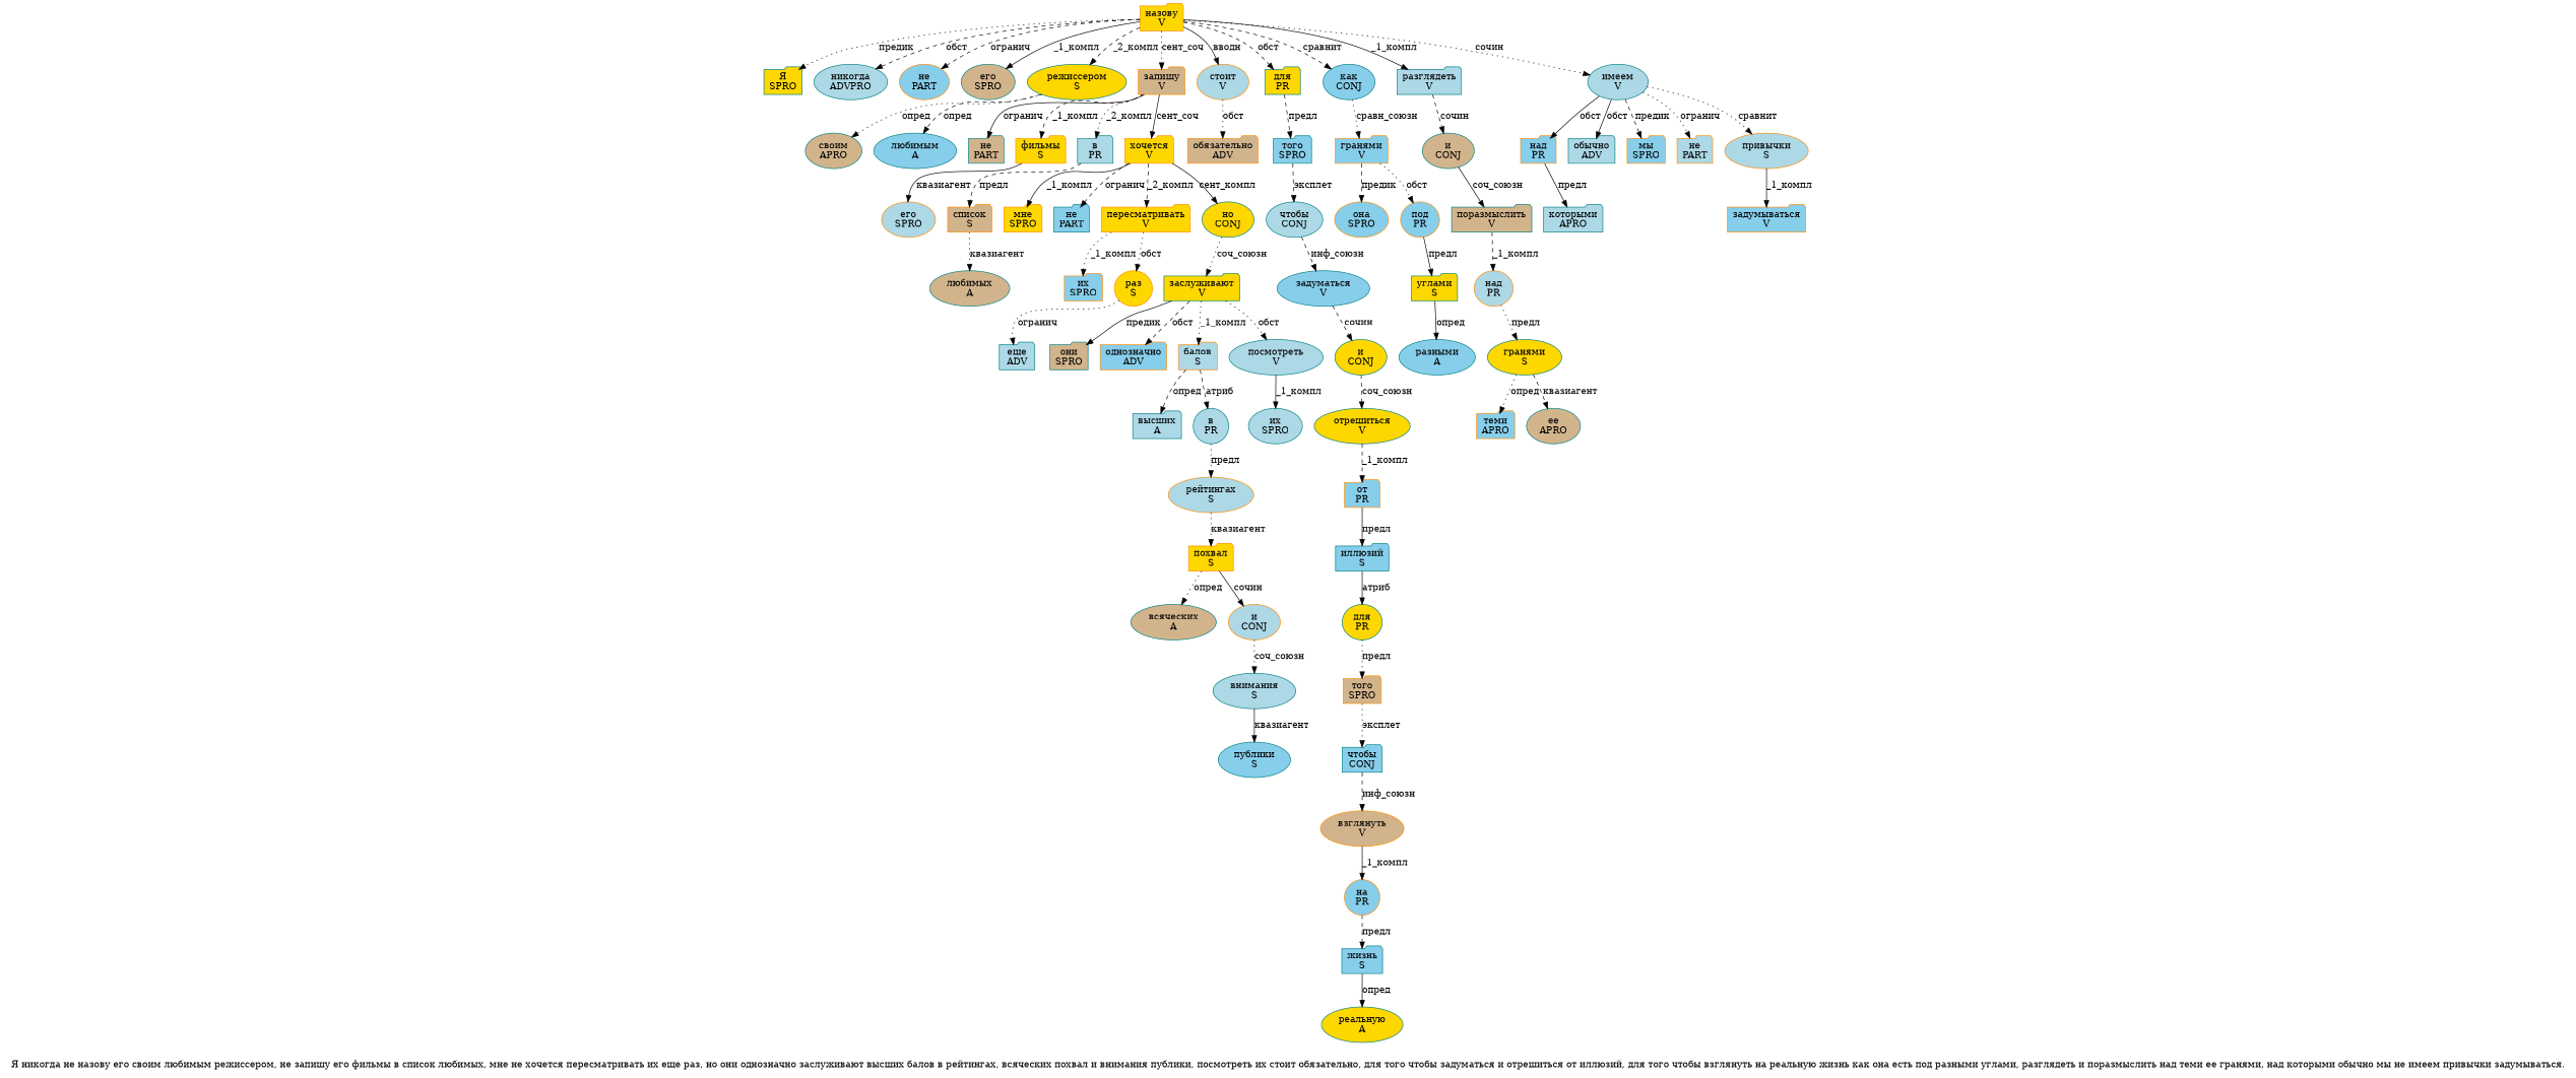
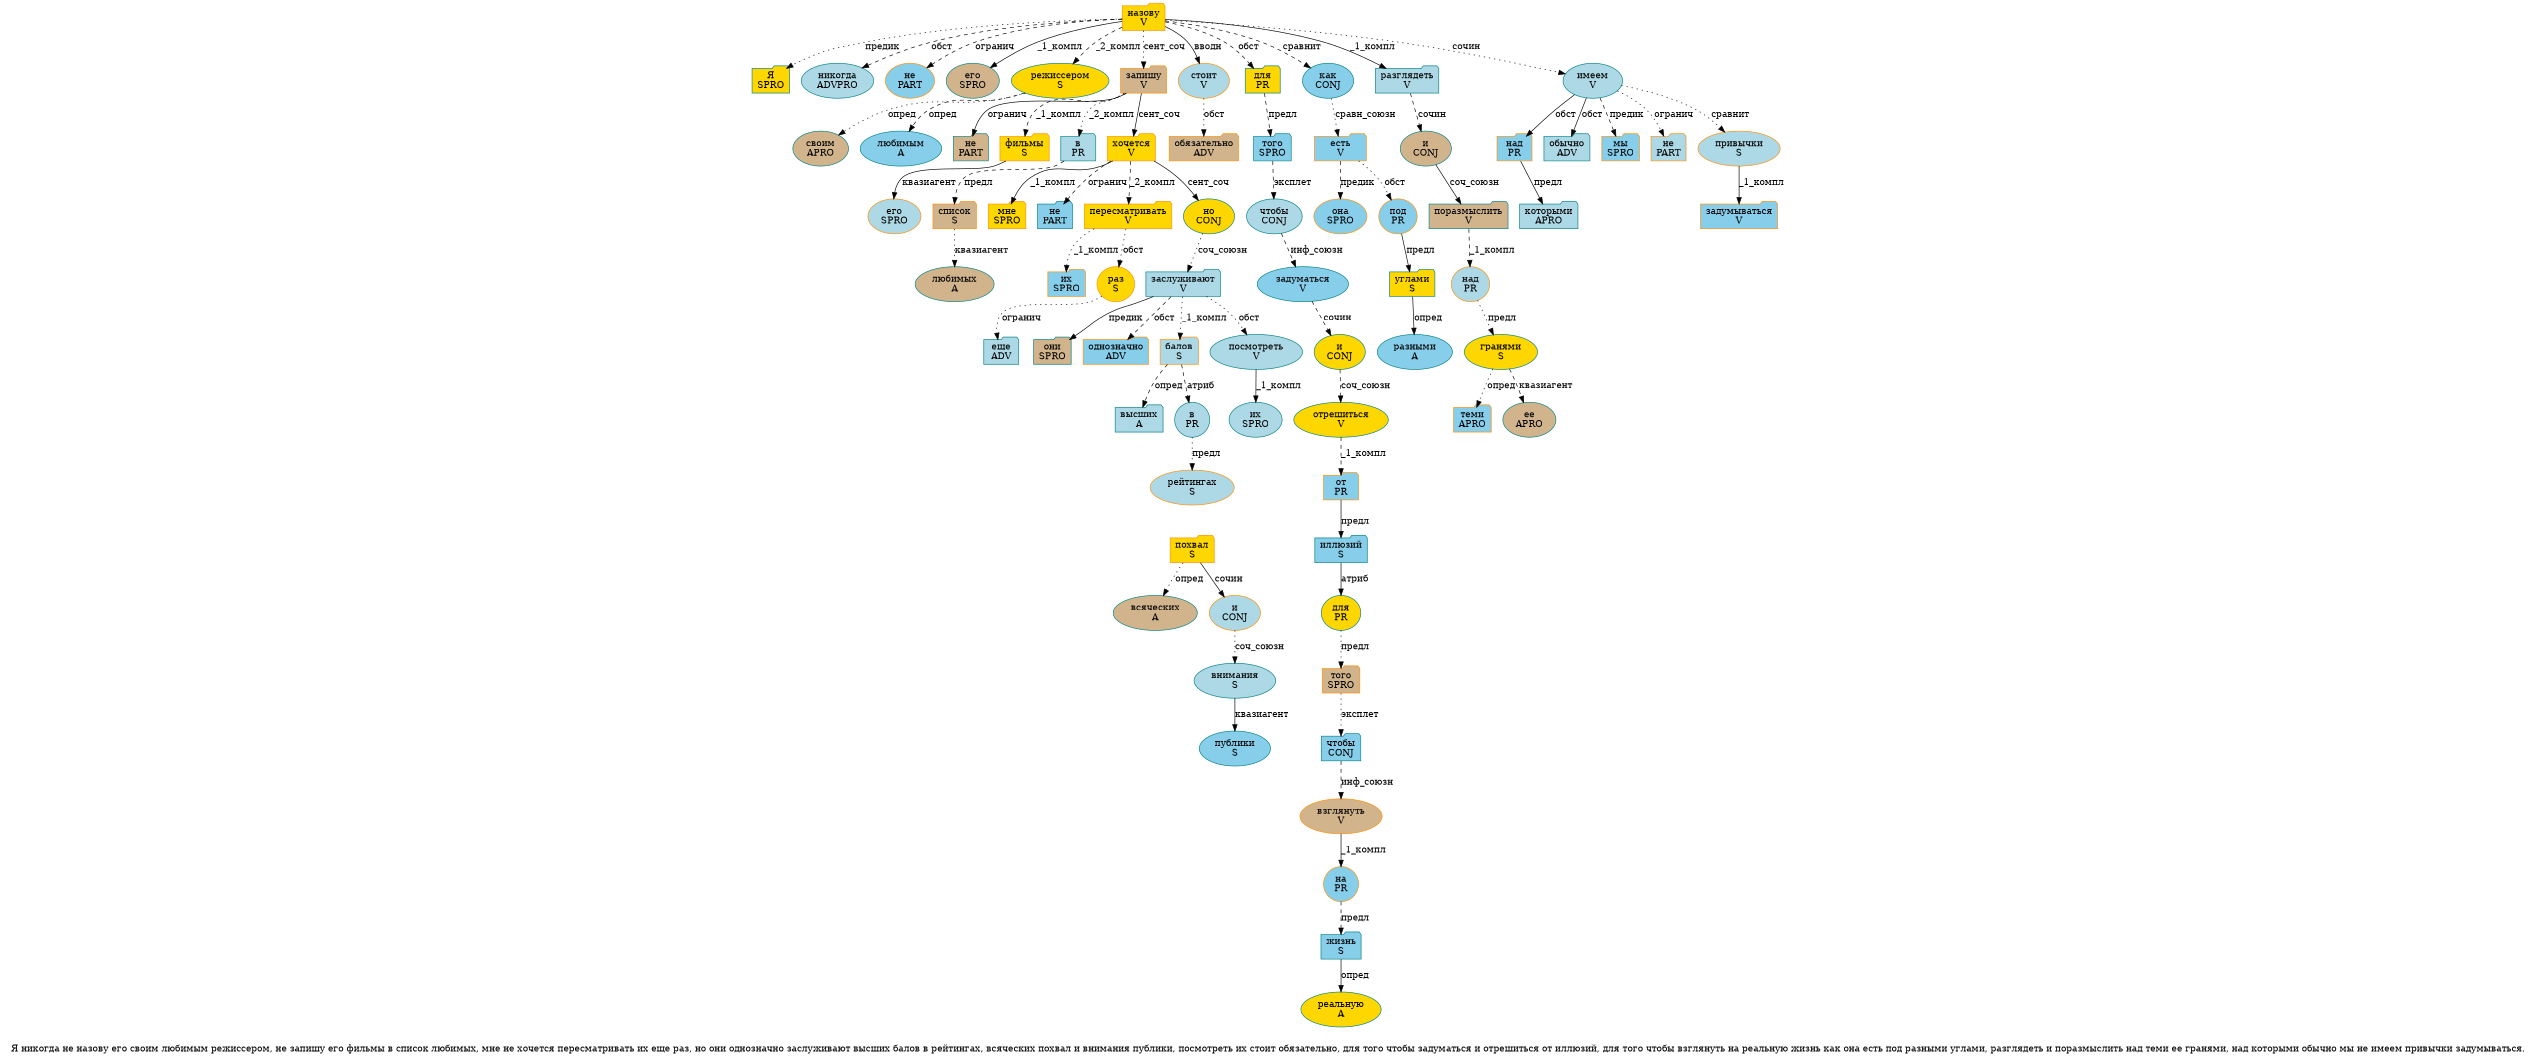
  digraph {
    label="Я никогда не назову его своим любимым режиссером, не запишу его фильмы в список любимых, мне не хочется пересматривать их еще раз, но они однозначно заслуживают высших балов в рейтингах, всяческих похвал и внимания публики, посмотреть их стоит обязательно, для того чтобы задуматься и отрешиться от иллюзий, для того чтобы взглянуть на реальную жизнь как она есть под разными углами, разглядеть и поразмыслить над теми ее гранями, над которыми обычно мы не имеем привычки задумываться."
    node [color=teal fillcolor=lightblue penwidth=1 shape=folder style=filled]
    edge [style=dashed]
    n1 [fillcolor=gold label="Я\nSPRO"]
    n2 [label="никогда\nADVPRO" shape=ellipse]
    n3 [color=darkorange fillcolor=skyblue label="не\nPART" shape=ellipse]
    n4 [color=darkorange fillcolor=gold label="назову\nV"]
    n5 [fillcolor=tan label="его\nSPRO" shape=ellipse]
    n6 [fillcolor=gold label="режиссером\nS" shape=ellipse]
    n7 [color=darkorange fillcolor=tan label="запишу\nV"]
    n8 [color=darkorange label="стоит\nV" shape=ellipse]
    n9 [fillcolor=gold label="для\nPR"]
    n10 [fillcolor=skyblue label="как\nCONJ" shape=ellipse]
    n11 [label="разглядеть\nV"]
    n12 [label="имеем\nV" shape=ellipse]
    n13 [fillcolor=tan label="своим\nAPRO" shape=ellipse]
    n14 [fillcolor=skyblue label="любимым\nA" shape=ellipse]
    n15 [fillcolor=tan label="не\nPART"]
    n16 [color=darkorange fillcolor=gold label="фильмы\nS"]
    n17 [label="в\nPR"]
    n18 [color=darkorange fillcolor=gold label="хочется\nV"]
    n19 [color=darkorange fillcolor=tan label="обязательно\nADV"]
    n20 [fillcolor=skyblue label="того\nSPRO"]
-   n21 [color=darkorange fillcolor=skyblue label="гранями\nV"]
+   n21 [color=darkorange fillcolor=skyblue label="есть\nV"]
    n22 [fillcolor=tan label="и\nCONJ" shape=ellipse]
    n23 [color=darkorange fillcolor=skyblue label="над\nPR"]
    n24 [label="обычно\nADV"]
    n25 [color=darkorange fillcolor=skyblue label="мы\nSPRO"]
    n26 [color=darkorange label="не\nPART"]
    n27 [color=darkorange label="привычки\nS" shape=ellipse]
    n28 [color=darkorange label="его\nSPRO" shape=ellipse]
    n29 [color=darkorange fillcolor=tan label="список\nS"]
    n30 [color=darkorange fillcolor=gold label="мне\nSPRO"]
    n31 [fillcolor=skyblue label="не\nPART"]
    n32 [color=darkorange fillcolor=gold label="пересматривать\nV"]
    n33 [fillcolor=gold label="но\nCONJ" shape=ellipse]
    n34 [fillcolor=tan label="любимых\nA" shape=ellipse]
    n35 [color=darkorange fillcolor=skyblue label="их\nSPRO"]
    n36 [color=darkorange fillcolor=gold label="раз\nS" shape=ellipse]
-   n37 [fillcolor=gold label="заслуживают\nV"]
+   n37 [label="заслуживают\nV"]
    n38 [label="еще\nADV"]
    n39 [fillcolor=tan label="они\nSPRO"]
    n40 [color=darkorange fillcolor=skyblue label="однозначно\nADV"]
    n41 [color=darkorange label="балов\nS"]
    n42 [label="посмотреть\nV" shape=ellipse]
    n43 [label="высших\nA"]
    n44 [label="в\nPR" shape=ellipse]
    n45 [label="их\nSPRO" shape=ellipse]
    n46 [color=darkorange label="рейтингах\nS" shape=ellipse]
    n47 [color=darkorange fillcolor=gold label="похвал\nS"]
    n48 [fillcolor=tan label="всяческих\nA" shape=ellipse]
    n49 [color=darkorange label="и\nCONJ" shape=ellipse]
    n50 [label="внимания\nS" shape=ellipse]
    n51 [fillcolor=skyblue label="публики\nS" shape=ellipse]
    n52 [label="чтобы\nCONJ" shape=ellipse]
    n53 [fillcolor=skyblue label="задуматься\nV" shape=ellipse]
    n54 [fillcolor=gold label="и\nCONJ" shape=ellipse]
    n55 [fillcolor=gold label="отрешиться\nV" shape=ellipse]
    n56 [color=darkorange fillcolor=skyblue label="от\nPR"]
    n57 [fillcolor=skyblue label="иллюзий\nS"]
    n58 [fillcolor=gold label="для\nPR" shape=ellipse]
    n59 [color=darkorange fillcolor=tan label="того\nSPRO"]
    n60 [fillcolor=skyblue label="чтобы\nCONJ"]
    n61 [color=darkorange fillcolor=tan label="взглянуть\nV" shape=ellipse]
    n62 [color=darkorange fillcolor=skyblue label="на\nPR" shape=ellipse]
    n63 [fillcolor=skyblue label="жизнь\nS"]
    n64 [fillcolor=gold label="реальную\nA" shape=ellipse]
    n65 [color=darkorange fillcolor=skyblue label="она\nSPRO" shape=ellipse]
    n66 [color=darkorange fillcolor=skyblue label="под\nPR" shape=ellipse]
    n67 [fillcolor=gold label="углами\nS"]
    n68 [fillcolor=skyblue label="разными\nA" shape=ellipse]
    n69 [fillcolor=tan label="поразмыслить\nV"]
    n70 [color=darkorange label="над\nPR" shape=ellipse]
    n71 [fillcolor=gold label="гранями\nS" shape=ellipse]
    n72 [color=darkorange fillcolor=skyblue label="теми\nAPRO"]
    n73 [fillcolor=tan label="ее\nAPRO" shape=ellipse]
    n74 [label="которыми\nAPRO"]
    n75 [color=darkorange fillcolor=skyblue label="задумываться\nV"]
    n4 -> n1 [label="предик" style=dotted]
    n4 -> n2 [label="обст"]
    n4 -> n3 [label="огранич"]
    n4 -> n5 [label="_1_компл" style=solid]
    n4 -> n6 [label="_2_компл"]
    n4 -> n7 [label="сент_соч" style=dotted]
    n4 -> n8 [label="вводн" style=solid]
    n4 -> n9 [label="обст"]
    n4 -> n10 [label="сравнит"]
    n4 -> n11 [label="_1_компл" style=solid]
    n4 -> n12 [label="сочин" style=dotted]
    n6 -> n13 [label="опред" style=dotted]
    n6 -> n14 [label="опред"]
    n7 -> n15 [label="огранич" style=solid]
    n7 -> n16 [label="_1_компл"]
    n7 -> n17 [label="_2_компл" style=dotted]
    n7 -> n18 [label="сент_соч" style=solid]
    n8 -> n19 [label="обст" style=dotted]
    n9 -> n20 [label="предл"]
    n10 -> n21 [label="сравн_союзн" style=dotted]
    n11 -> n22 [label="сочин"]
    n12 -> n23 [label="обст" style=solid]
    n12 -> n24 [label="обст" style=solid]
    n12 -> n25 [label="предик"]
    n12 -> n26 [label="огранич" style=dotted]
    n12 -> n27 [label="сравнит" style=dotted]
    n16 -> n28 [label="квазиагент" style=solid]
    n17 -> n29 [label="предл"]
    n18 -> n30 [label="_1_компл" style=solid]
    n18 -> n31 [label="огранич"]
    n18 -> n32 [label="_2_компл"]
-   n18 -> n33 [label="сент_компл" style=solid]
+   n18 -> n33 [label="сент_соч" style=solid]
    n20 -> n52 [label="эксплет"]
    n21 -> n65 [label="предик"]
    n21 -> n66 [label="обст" style=dotted]
    n22 -> n69 [label="соч_союзн" style=solid]
    n23 -> n74 [label="предл" style=solid]
    n27 -> n75 [label="_1_компл" style=solid]
    n29 -> n34 [label="квазиагент" style=dotted]
    n32 -> n35 [label="_1_компл" style=dotted]
    n32 -> n36 [label="обст" style=dotted]
    n33 -> n37 [label="соч_союзн" style=dotted]
    n36 -> n38 [label="огранич" style=dotted]
    n37 -> n39 [label="предик" style=solid]
    n37 -> n40 [label="обст"]
    n37 -> n41 [label="_1_компл" style=dotted]
    n37 -> n42 [label="обст" style=dotted]
    n41 -> n43 [label="опред"]
    n41 -> n44 [label="атриб"]
    n42 -> n45 [label="_1_компл" style=solid]
    n44 -> n46 [label="предл" style=dotted]
-   n46 -> n47 [label="квазиагент" style=dotted]
    n47 -> n48 [label="опред" style=dotted]
    n47 -> n49 [label="сочин" style=solid]
    n49 -> n50 [label="соч_союзн" style=dotted]
    n50 -> n51 [label="квазиагент" style=solid]
    n52 -> n53 [label="инф_союзн"]
    n53 -> n54 [label="сочин"]
    n54 -> n55 [label="соч_союзн"]
    n55 -> n56 [label="_1_компл"]
    n56 -> n57 [label="предл" style=solid]
    n57 -> n58 [label="атриб" style=solid]
    n58 -> n59 [label="предл" style=dotted]
    n59 -> n60 [label="эксплет" style=dotted]
    n60 -> n61 [label="инф_союзн"]
    n61 -> n62 [label="_1_компл" style=solid]
    n62 -> n63 [label="предл"]
    n63 -> n64 [label="опред" style=solid]
    n66 -> n67 [label="предл" style=solid]
    n67 -> n68 [label="опред" style=solid]
    n69 -> n70 [label="_1_компл"]
    n70 -> n71 [label="предл" style=dotted]
    n71 -> n72 [label="опред" style=dotted]
    n71 -> n73 [label="квазиагент"]
  }
